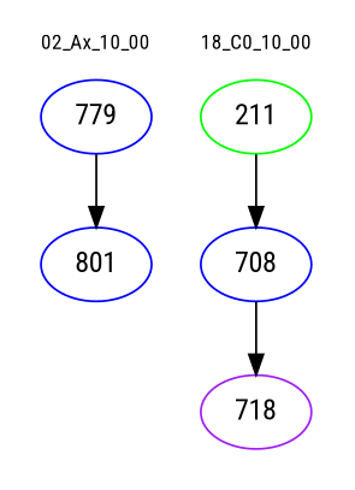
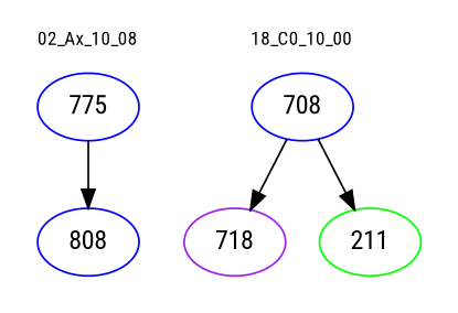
  digraph {
    fontname="Roboto Condensed"
    node [color=blue fontname="Roboto Condensed"]
    edge [color=black fontname="Roboto Condensed"]
-   n1 [label=779]
-   n2 [label=801]
+   n1 [label=775]
+   n2 [label=808]
    n3 [label=708]
    n4 [color=purple label=718]
    n5 [color=green label=211]
    subgraph cluster_1 {
      color=white
      fontsize=10
-     label="02_Ax_10_00"
+     label="02_Ax_10_08"
      n1
      n2
    }
    subgraph cluster_2 {
      color=white
      fontsize=10
      label="18_C0_10_00"
      n3
      n4
      n5
    }
    n1 -> n2
    n3 -> n4
-   n5 -> n3
+   n3 -> n5
  }
